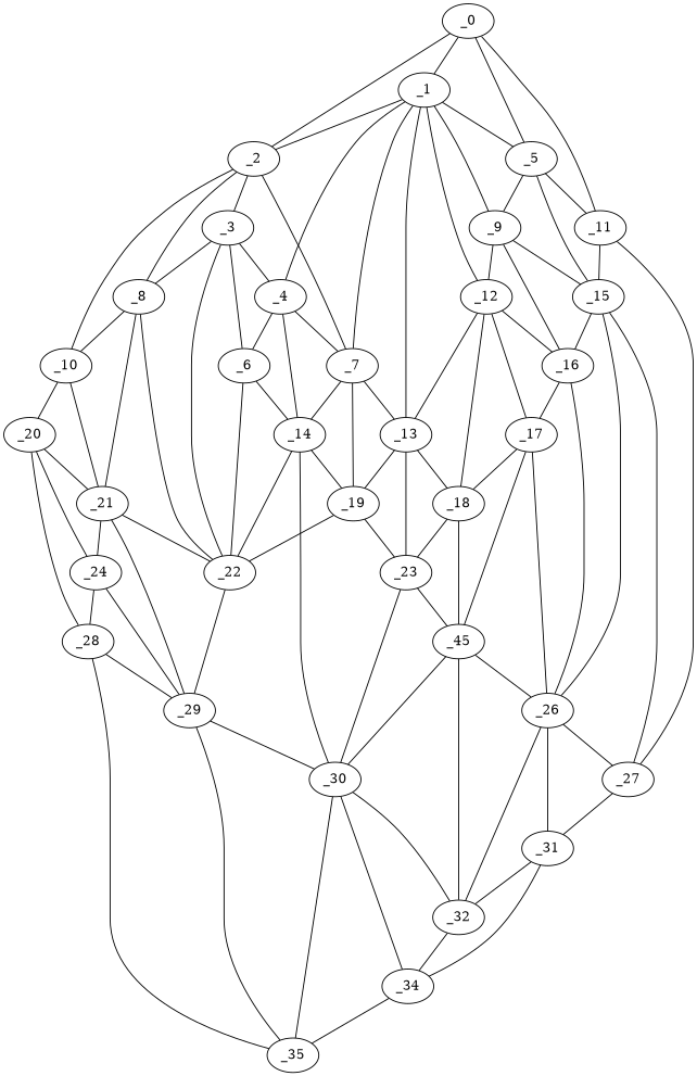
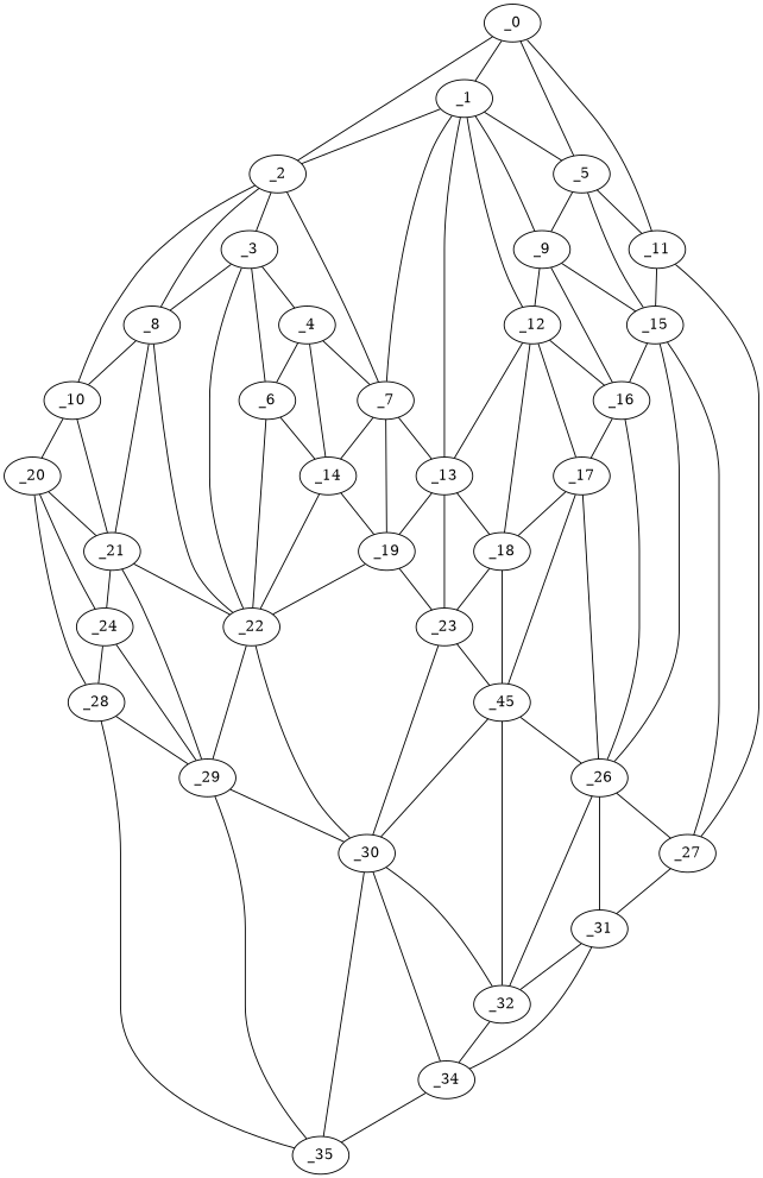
  graph {
    node [x=53 y=51]
    edge [valence=2]
    _0 [x=35 y=8]
    _1 [x=37]
    _2 [x=38 y=99]
    _5 [x=41 y=24]
    _11 [x=47 y=3]
    _4 [x=40 y=72]
    _7 [x=44 y=70]
    _9 [x=45 y=30]
    _12 [x=47 y=48]
    _13 [x=49 y=68]
    _3 [x=39 y=94]
    _8 [x=44 y=104]
    _10 [x=45 y=111]
    _15 [x=52 y=32]
    _27 [x=65 y=4]
    _6 [x=43 y=82]
    _14 [x=49 y=80]
    _19 [y=76]
    _16 [x=52 y=39]
    _17 [y=43]
    _18 [y=50]
    _23 [x=58 y=56]
    _22 [x=57 y=98]
    _21 [x=56 y=106]
    _20 [y=117]
    _26 [x=62 y=32]
    _31 [x=73 y=33]
    n28 [label=_45 x=60]
    _30 [x=70 y=75]
    _29 [x=68 y=114]
    _24 [x=58 y=113]
    _28 [x=66 y=119]
    _32 [x=74 y=39]
    _35 [x=96 y=117]
    _34 [x=96 y=14]
    _0 -- _1 [valence=1]
    _0 -- _2 [valence=1]
    _0 -- _5
    _0 -- _11 [valence=1]
    _1 -- _2
    _1 -- _5
-   _1 -- _4 [valence=1]
    _1 -- _7 [valence=1]
    _1 -- _9
    _1 -- _12 [valence=1]
    _1 -- _13
    _2 -- _7
    _2 -- _3
    _2 -- _8
    _2 -- _10 [valence=1]
    _5 -- _11 [valence=1]
    _5 -- _9
    _5 -- _15
    _11 -- _15 [valence=1]
    _11 -- _27 [valence=1]
    _4 -- _7
    _4 -- _6 [valence=1]
    _4 -- _14
    _7 -- _13
    _7 -- _14 [valence=1]
    _7 -- _19 [valence=1]
    _9 -- _12
    _9 -- _15 [valence=1]
    _9 -- _16
    _12 -- _13
    _12 -- _16
    _12 -- _17
    _12 -- _18 [valence=1]
    _13 -- _19
    _13 -- _18 [valence=1]
    _13 -- _23 [valence=1]
    _3 -- _4
    _3 -- _8
    _3 -- _6
    _3 -- _22 [valence=1]
    _8 -- _10 [valence=1]
    _8 -- _22
    _8 -- _21
    _10 -- _21
    _10 -- _20 [valence=1]
    _15 -- _27
    _15 -- _16 [valence=1]
    _15 -- _26 [valence=1]
    _27 -- _31 [valence=1]
    _6 -- _14
    _6 -- _22 [valence=1]
    _14 -- _19
    _14 -- _22
    _19 -- _23 [valence=1]
    _19 -- _22
    _16 -- _17
    _16 -- _26
    _17 -- _18
    _17 -- _26 [valence=1]
    _17 -- n28
    _18 -- _23
    _18 -- n28 [valence=1]
    _23 -- n28 [valence=1]
    _23 -- _30
-   _14 -- _30
+   _22 -- _30
    _22 -- _29 [valence=1]
    _21 -- _22 [valence=1]
    _21 -- _29
    _21 -- _24
    _20 -- _21 [valence=1]
    _20 -- _24 [valence=1]
    _20 -- _28 [valence=1]
    _26 -- _27
    _26 -- _31
    _26 -- _32
    _31 -- _32
    _31 -- _34
    n28 -- _26 [valence=1]
    n28 -- _30 [valence=1]
    n28 -- _32
    _30 -- _32
    _30 -- _35
    _30 -- _34 [valence=1]
    _29 -- _30
    _29 -- _35 [valence=1]
    _24 -- _29 [valence=1]
    _24 -- _28
    _28 -- _29 [valence=1]
    _28 -- _35 [valence=1]
    _32 -- _34 [valence=1]
    _34 -- _35 [valence=1]
  }
